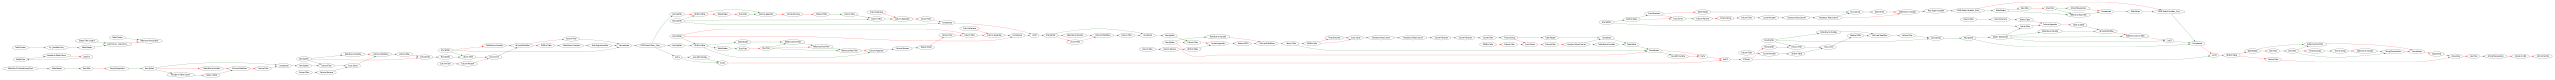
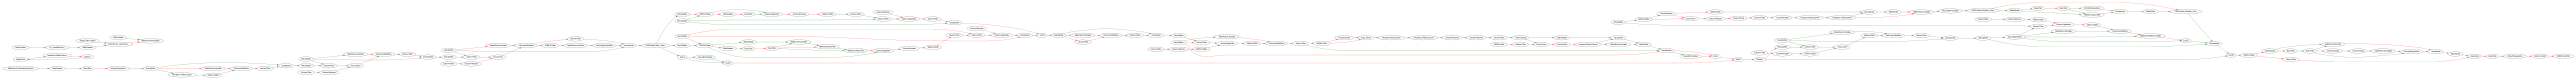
  digraph {
    fontname="IBM Plex Sans"
    rankdir=LR
    node [fontname="IBM Plex Sans"]
    edge [color=darkgreen fontname="IBM Plex Sans"]
    n1 [label="Row Filter"]
    n2 [label="Row Filter"]
    n3 [label="Reference Row Filter"]
    n4 [label="Reference Row Filter"]
    n5 [label="Reference Row Filter"]
    n6 [label="Column Appender"]
    n7 [label="Column Rename"]
    n8 [label="Table to JSON"]
    n9 [label="Column Filter"]
    n10 [label="Column Filter"]
    n11 [label="Column Appender"]
    n12 [label="Column Rename"]
    n13 [label="Constant Value Column"]
    n14 [label="Variable to Table Column"]
    n15 [label="Column Appender"]
    n16 [label="Table to JSON"]
    n17 [label="Call Local Workflow"]
    n18 [label="Table to JSON"]
    n19 [label="Call Local Workflow"]
    n20 [label="Column Filter"]
    n21 [label="Row Filter"]
    n22 [label="String Manipulation"]
    n23 [label="Reference Row Filter"]
    n24 [label="Time Generator"]
    n25 [label=Concatenate]
    n26 [label="Time to String"]
    n27 [label="Row Splitter"]
    n28 [label="JSON to Table"]
    n29 [label=Concatenate]
    n30 [label="Table Reader"]
    n31 [label="End IF"]
    n32 [label="Column Filter"]
    n33 [label="Column Rename"]
    n34 [label="Cross Joiner"]
-   n35 [label="Reference Column Filter"]
+   n35 [label="Reference Reference Filter"]
    n36 [label="End IF"]
    n37 [label=Concatenate]
    n38 [label="Delete Files"]
    n39 [label="Variable to Table Column"]
    n40 [label="Loop End"]
    n41 [label="Cross Joiner"]
    n42 [label="Column Filter"]
    n43 [label="Constant Value Column"]
    n44 [label="Call Local Workflow"]
    n45 [label="Column Filter"]
    n46 [label="Table Reader"]
    n47 [label=Concatenate]
    n48 [label="Table Writer"]
    n49 [label="Table Reader"]
    n50 [label="Table Reader"]
    n51 [label="Row Filter"]
    n52 [label="Reference Row Filter"]
    n53 [label="Row Filter"]
    n54 [label=Concatenate]
    n55 [label="Row Filter"]
    n56 [label="Variable to Table Column"]
    n57 [label="Column Rename"]
    n58 [label="Column Rename"]
    n59 [label=Concatenate]
    n60 [label="Table Row To Variable Loop Start"]
    n61 [label="Table Reader"]
    n62 [label="Row Filter"]
    n63 [label="Table Reader"]
    n64 [label="Catch Errors _Data Ports_"]
    n65 [label="Reference Row Splitter"]
    n66 [label="Call Local Workflow"]
    n67 [label="Column Filter"]
    n68 [label=Concatenate]
    n69 [label="Table Row to Variable"]
    n70 [label=Concatenate]
    n71 [label="Table Row to Variable"]
    n72 [label="Cross Joiner"]
    n73 [label="Constant Value Column"]
    n74 [label="Column Filter"]
    n75 [label="Column Rename"]
    n76 [label="Cross Joiner"]
    n77 [label=Concatenate]
    n78 [label="Java Edit Variable"]
    n79 [label=Cache]
    n80 [label="Table Creator"]
    n81 [label="Try _Variable Ports_"]
    n82 [label="Column Filter"]
    n83 [label="Row Splitter"]
    n84 [label="JSON to Table"]
    n85 [label="Column Appender"]
    n86 [label="Table Reader"]
-   n87 [label="URL to File Path"]
+   n87 [label="JSON to File Path"]
    n88 [label="Table Row to Variable"]
    n89 [label="Rule Engine Variable"]
    n90 [label=Concatenate]
    n91 [label="Row Splitter"]
    n92 [label="Column Filter"]
    n93 [label="Table Writer"]
    n94 [label="Table Row to Variable"]
    n95 [label="Call Local Workflow"]
    n96 [label="JSON to Table"]
    n97 [label="Column Filter"]
    n98 [label=Concatenate]
    n99 [label="Cross Joiner"]
    n100 [label="Column Rename"]
    n101 [label="Time to String"]
-   n102 [label="Empty Table Switch"]
+   n102 [label="Loop Table Switch"]
    n103 [label="Column Filter"]
    n104 [label="Table Row to Variable"]
    n105 [label="Row Splitter"]
    n106 [label="Column Filter"]
    n107 [label="Column Appender"]
    n108 [label="Column Appender"]
    n109 [label=Concatenate]
    n110 [label="Column Filter"]
    n111 [label="Time to String"]
    n112 [label="Table Writer"]
    n113 [label="CASE Switch Variable _End_"]
    n114 [label="End IF"]
    n115 [label="Column Filter"]
    n116 [label="Row Splitter"]
    n117 [label="CASE Switch Variable _Start_"]
    n118 [label="Table Writer"]
    n119 [label="Rule Engine Variable"]
    n120 [label="Table Row to Variable"]
    n121 [label="Column Filter"]
    n122 [label="Column Filter"]
    n123 [label="Java Edit Variable"]
    n124 [label=Cache]
    n125 [label="End IF"]
    n126 [label="Row Splitter"]
    n127 [label="Table Row to Variable"]
    n128 [label="Call Local Workflow"]
    n129 [label="Row Splitter"]
    n130 [label="Column Filter"]
    n131 [label="Table Row to Variable"]
    n132 [label="Cross Joiner"]
    n133 [label="Row Splitter"]
    n134 [label="Column Rename"]
    n135 [label="CASE Switch Data _Start_"]
    n136 [label=Cache]
    n137 [label="Row Splitter"]
    n138 [label="Column Rename"]
    n139 [label="Table to JSON"]
    n140 [label="Column Rename"]
    n141 [label="JSON to Table"]
    n142 [label="JSON to Table"]
    n143 [label="Table Reader"]
    n144 [label="Table Row to Variable"]
    n145 [label="Column Filter"]
    n146 [label="Table Creator"]
    n147 [label="Column Rename"]
    n148 [label="JSON to Table"]
    n149 [label="Table Row to Variable"]
    n150 [label="String Manipulation"]
    n151 [label="Column to URI"]
    n152 [label=Concatenate]
    n153 [label="Row Splitter"]
    n154 [label="Column Filter"]
    n155 [label="String Manipulation"]
    n156 [label="Row Splitter"]
    n157 [label="Table to JSON"]
    n158 [label="Row Splitter"]
    n159 [label="Column Filter"]
    n160 [label="Table Reader"]
    n161 [label="Column Filter"]
    n162 [label="Row Filter"]
    n163 [label=Unpivoting]
    n164 [label="Time Generator"]
    n165 [label="Row Splitter"]
    n166 [label="Variable to Table Column"]
    n167 [label="Table to JSON"]
    n168 [label="Call Local Workflow"]
    n169 [label="Row Filter"]
    n170 [label="JSON to Table"]
    n171 [label="String Manipulation"]
    n172 [label="Table Row to Variable"]
    n173 [label="Column Filter"]
    n174 [label="Column Filter"]
    n175 [label="JSON to Table"]
    n176 [label="Time Generator"]
    n177 [label="JSON to Table"]
    n178 [label="Empty Table Creator"]
    n179 [label="Column Rename"]
    n180 [label="Column Filter"]
    n181 [label="Column Rename"]
    n182 [label="JSON to Table"]
    n183 [label="Column Filter"]
    n184 [label="Column Filter"]
    n185 [label="IF Switch"]
    n186 [label="Row Splitter"]
    n187 [label="Row Splitter"]
    n188 [label="Row Splitter"]
    n1 -> n2 [color=red]
    n2 -> n3
    n2 -> n4
    n2 -> n5 [color=red]
    n3 -> n85 [color=red]
    n4 -> n5
    n5 -> n3
    n6 -> n7 [color=red]
    n7 -> n8 [color=red]
    n8 -> n9
    n9 -> n10
    n10 -> n11
    n11 -> n121 [color=red]
    n12 -> n13 [color=red]
    n13 -> n14
    n14 -> n70
    n14 -> n71 [color=red]
    n15 -> n16 [color=red]
    n16 -> n17
    n17 -> n35 [color=red]
    n18 -> n19
    n19 -> n20 [color=red]
    n20 -> n59
    n21 -> n22
    n21 -> n23
    n21 -> n24 [color=red]
    n22 -> n25
    n23 -> n25 [color=red]
    n24 -> n26
    n25 -> n93 [color=red]
    n26 -> n149 [color=red]
    n27 -> n10
    n27 -> n28
    n27 -> n29
    n28 -> n6
    n28 -> n30 [color=red]
    n29 -> n31 [color=red]
    n30 -> n55 [color=red]
    n31 -> n116 [color=red]
    n32 -> n33
    n33 -> n34
    n34 -> n44
    n35 -> n36 [color=red]
    n36 -> n37
    n37 -> n114 [color=red]
    n38 -> n39
    n39 -> n40 [color=red]
    n40 -> n38
    n41 -> n42 [color=red]
    n42 -> n43 [color=red]
    n43 -> n47
    n43 -> n69
    n44 -> n45
    n45 -> n98
    n46 -> n47 [color=red]
    n47 -> n48
    n48 -> n77
    n49 -> n1
    n50 -> n51
    n50 -> n52
    n51 -> n53 [color=red]
    n52 -> n54
    n53 -> n52
    n53 -> n171
    n54 -> n112 [color=red]
    n55 -> n6
    n56 -> n57
    n57 -> n58 [color=red]
    n58 -> n110
    n59 -> n133
    n60 -> n61
    n61 -> n62
    n62 -> n155 [color=red]
    n63 -> n64
    n64 -> n65 [color=red]
    n66 -> n67
    n67 -> n68 [color=red]
    n68 -> n105
    n69 -> n48
    n70 -> n118
    n71 -> n119
    n72 -> n73
    n73 -> n56
    n74 -> n75 [color=red]
    n75 -> n76 [color=red]
    n76 -> n95
    n77 -> n78
    n77 -> n79 [color=red]
    n78 -> n79 [color=red]
    n79 -> n125 [color=red]
    n80 -> n81 [color=red]
    n81 -> n63
    n82 -> n41
    n83 -> n84 [color=red]
    n84 -> n49 [color=red]
    n84 -> n85
    n84 -> n86
    n85 -> n138
    n86 -> n4
    n88 -> n89 [color=red]
    n89 -> n90
    n90 -> n135 [color=red]
    n91 -> n92
    n92 -> n76
    n93 -> n163
    n94 -> n95
    n95 -> n96
    n95 -> n97 [color=red]
    n96 -> n88 [color=red]
    n97 -> n90
    n98 -> n91
    n99 -> n100
    n100 -> n101 [color=red]
    n101 -> n184 [color=red]
    n102 -> n35
    n102 -> n36
    n102 -> n103
    n102 -> n104
    n103 -> n15
    n104 -> n17 [color=red]
    n105 -> n106
    n106 -> n107 [color=red]
    n107 -> n157
    n108 -> n109
    n109 -> n31 [color=red]
    n110 -> n111
    n111 -> n41 [color=red]
    n111 -> n46
    n112 -> n113
    n113 -> n37
    n114 -> n142 [color=red]
    n115 -> n108 [color=red]
    n116 -> n68
    n116 -> n144 [color=red]
    n116 -> n145 [color=red]
    n117 -> n50
    n117 -> n113 [color=red]
    n118 -> n71 [color=red]
    n119 -> n117
    n120 -> n44 [color=red]
    n121 -> n29 [color=red]
    n122 -> n115 [color=red]
    n123 -> n124
    n124 -> n125 [color=red]
    n125 -> n185
    n126 -> n77 [color=red]
    n126 -> n106 [color=red]
    n126 -> n127
    n127 -> n128 [color=red]
    n128 -> n174 [color=red]
    n129 -> n59
    n129 -> n130
    n129 -> n131
    n130 -> n132 [color=red]
    n131 -> n19
    n132 -> n18
    n133 -> n37
    n133 -> n102
    n134 -> n11 [color=red]
    n135 -> n83 [color=red]
    n135 -> n136
    n135 -> n137
    n136 -> n123
    n136 -> n124
    n137 -> n28 [color=red]
    n138 -> n139
    n139 -> n122 [color=red]
    n140 -> n141
    n141 -> n15 [color=red]
    n142 -> n160 [color=red]
    n142 -> n161 [color=red]
    n143 -> n70
    n144 -> n66 [color=red]
    n145 -> n66 [color=red]
    n146 -> n65
    n147 -> n148 [color=red]
    n148 -> n107
    n149 -> n22
    n150 -> n151 [color=red]
    n151 -> n87 [color=red]
    n152 -> n153
    n153 -> n154
    n154 -> n34 [color=red]
    n155 -> n156
    n156 -> n152
    n156 -> n166
    n156 -> n172 [color=red]
    n157 -> n128
    n158 -> n130
    n159 -> n147
    n160 -> n23
    n160 -> n162 [color=red]
    n161 -> n163 [color=red]
    n162 -> n21
    n163 -> n169 [color=red]
    n164 -> n99 [color=red]
    n164 -> n143 [color=red]
    n165 -> n98 [color=red]
    n165 -> n120
    n165 -> n154
    n166 -> n167 [color=red]
    n167 -> n168
    n168 -> n173 [color=red]
    n169 -> n150
    n170 -> n82 [color=red]
    n171 -> n54 [color=red]
    n172 -> n168 [color=red]
    n173 -> n152 [color=red]
    n174 -> n77
    n174 -> n175
    n175 -> n72 [color=red]
    n175 -> n176 [color=red]
    n176 -> n72
    n177 -> n99 [color=red]
    n177 -> n164
    n178 -> n64
    n179 -> n108 [color=red]
    n180 -> n181
    n181 -> n182
    n182 -> n132
    n183 -> n140
    n184 -> n12 [color=red]
    n185 -> n114
    n185 -> n158 [color=red]
    n186 -> n90
    n186 -> n92
    n186 -> n94 [color=red]
    n187 -> n103
    n187 -> n177
    n188 -> n84
    n188 -> n109 [color=red]
    n188 -> n115 [color=red]
  }
